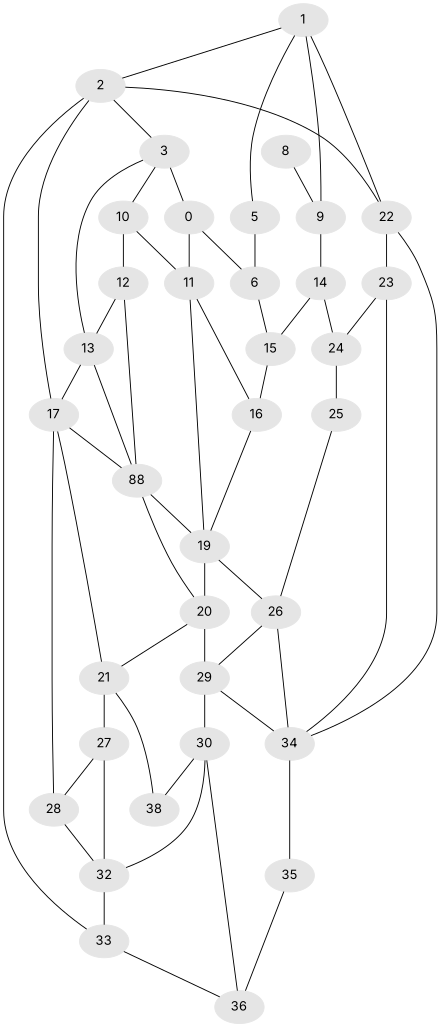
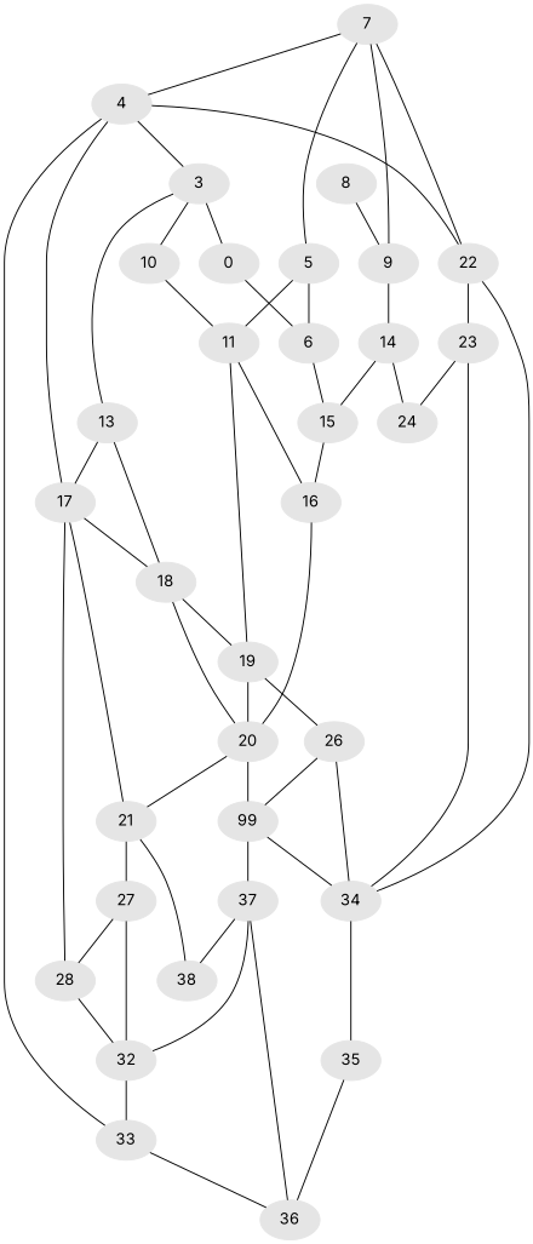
  graph {
    fontname=Inter
    node [color=gray90 fontname=Inter style=filled]
    edge [fontname=Inter weight=1.0]
-   1
-   2
+   1 [label=7]
+   2 [label=4]
    5
    9
    22
    3
    17
    33
    6
    14
    23
    34
    n13 [label=0]
    10
    13
-   18 [label=88]
+   18
    21
    28
    36
    11
-   12
    15
    16
    19
    8
    24
    20
    26
-   25
    27
    n31 [label=38]
    32
-   29
-   30
+   29 [label=99]
+   30 [label=37]
    35
    1 -- 2
    1 -- 5
    1 -- 9
    1 -- 22
    2 -- 22
    2 -- 3
    2 -- 17
    2 -- 33 [weight=2.0]
    5 -- 6 [weight=2.0]
    9 -- 14 [weight=2.0]
    22 -- 23 [weight=2.0]
    22 -- 34
    3 -- n13 [weight=3.0]
    3 -- 10
    3 -- 13
    17 -- 18
    17 -- 21
    17 -- 28
    33 -- 36 [weight=2.0]
    6 -- 15 [weight=2.0]
    14 -- 15
    14 -- 24 [weight=2.0]
    23 -- 34
    23 -- 24 [weight=2.0]
    34 -- 35 [weight=2.0]
    n13 -- 6 [weight=2.0]
-   n13 -- 11
+   5 -- 11
    10 -- 11
-   10 -- 12 [weight=2.0]
    13 -- 17
    13 -- 18
    18 -- 19
    18 -- 20
    21 -- 27 [weight=2.0]
    21 -- n31
    28 -- 32
    11 -- 16
    11 -- 19
-   12 -- 13
-   12 -- 18 [weight=2.0]
    15 -- 16 [weight=2.0]
-   16 -- 19
+   16 -- 20
    19 -- 20
    19 -- 26
    8 -- 9 [weight=2.0]
-   24 -- 25 [weight=2.0]
    20 -- 21
    20 -- 29 [weight=2.0]
    26 -- 34
    26 -- 29
-   25 -- 26
    27 -- 28
    27 -- 32
    32 -- 33 [weight=2.0]
    29 -- 34
    29 -- 30 [weight=2.0]
    30 -- 36
    30 -- n31 [weight=2.0]
    30 -- 32
    35 -- 36 [weight=2.0]
  }
